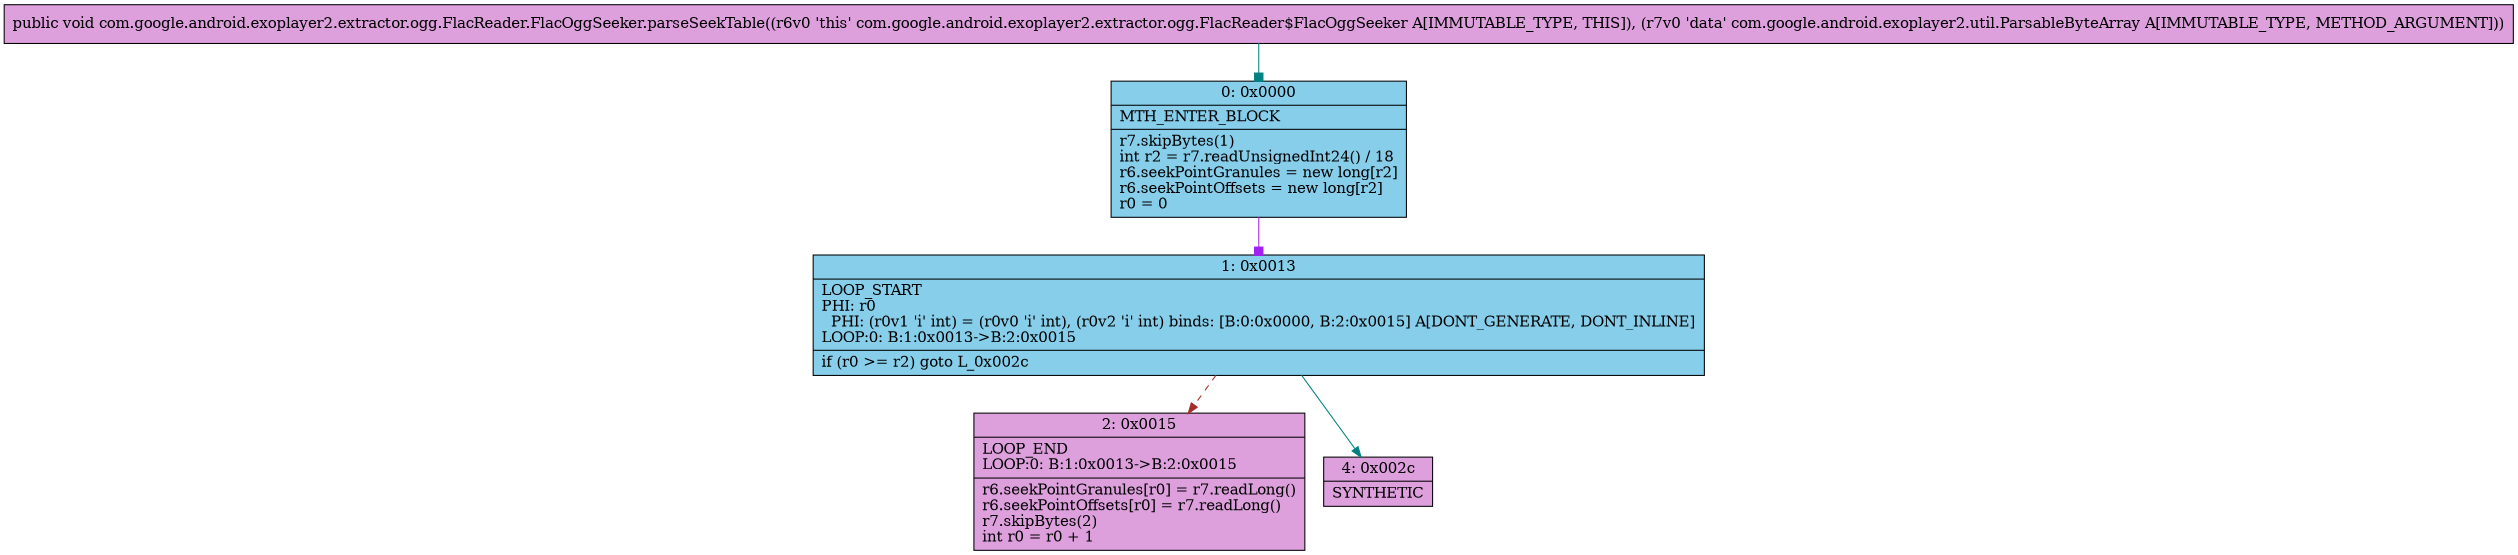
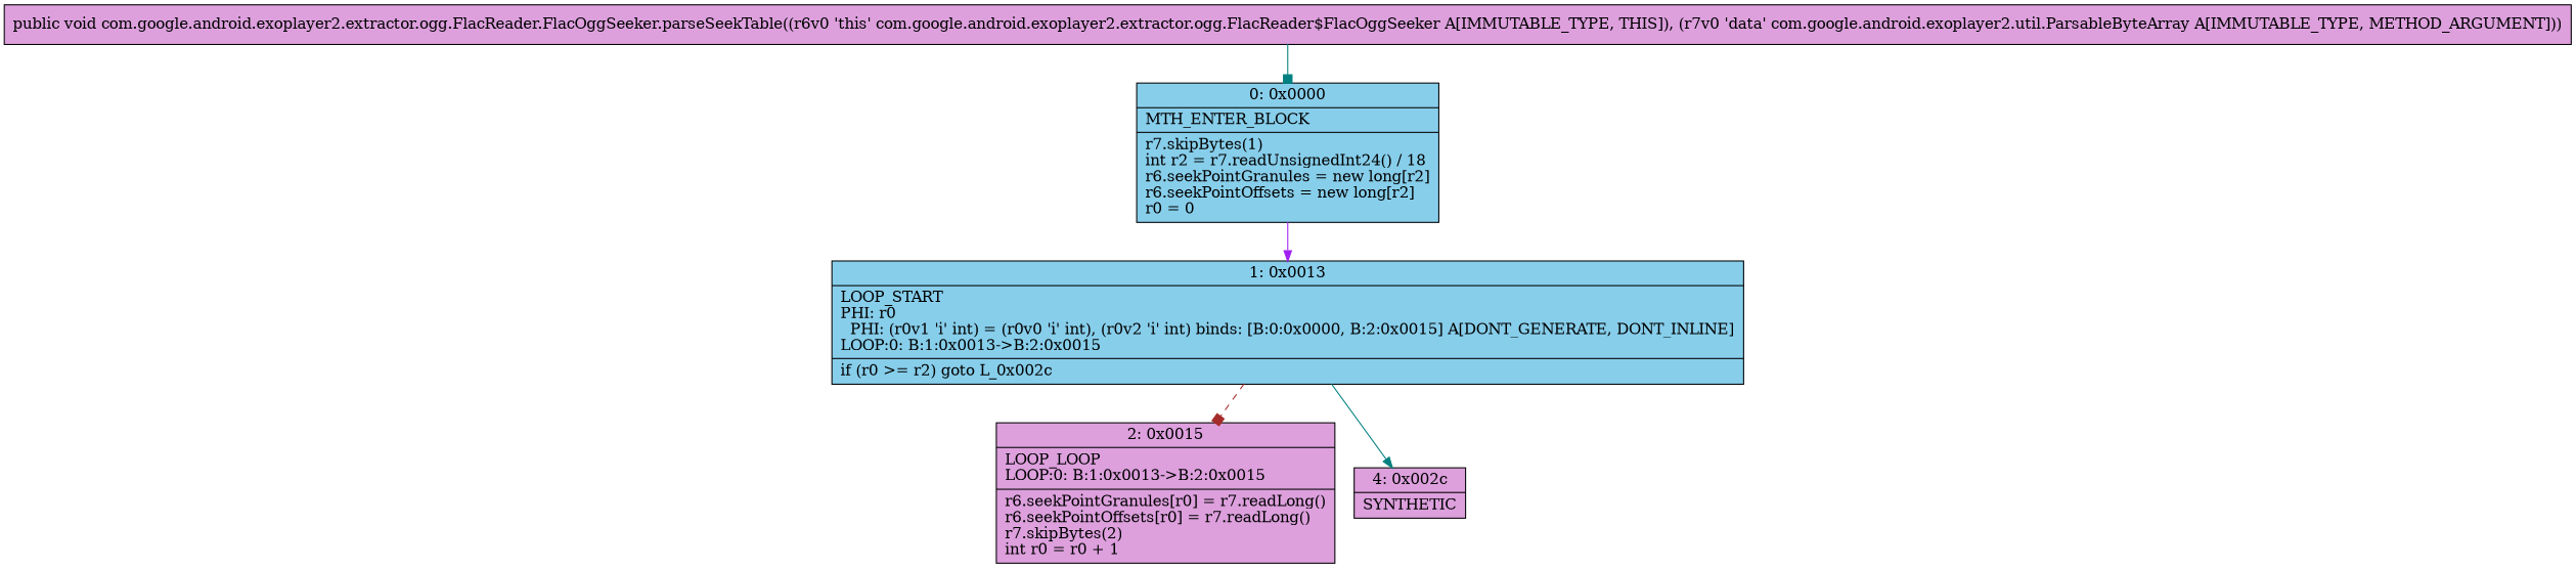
  digraph {
    node [fillcolor=plum shape=record style=filled]
    edge [arrowhead=box color=teal]
    n1 [fillcolor=skyblue label="{0\:\ 0x0000|MTH_ENTER_BLOCK\l|r7.skipBytes(1)\lint r2 = r7.readUnsignedInt24() \/ 18\lr6.seekPointGranules = new long[r2]\lr6.seekPointOffsets = new long[r2]\lr0 = 0\l}"]
    n2 [fillcolor=skyblue label="{1\:\ 0x0013|LOOP_START\lPHI: r0 \l  PHI: (r0v1 'i' int) = (r0v0 'i' int), (r0v2 'i' int) binds: [B:0:0x0000, B:2:0x0015] A[DONT_GENERATE, DONT_INLINE]\lLOOP:0: B:1:0x0013\-\>B:2:0x0015\l|if (r0 \>= r2) goto L_0x002c\l}"]
-   n3 [label="{2\:\ 0x0015|LOOP_END\lLOOP:0: B:1:0x0013\-\>B:2:0x0015\l|r6.seekPointGranules[r0] = r7.readLong()\lr6.seekPointOffsets[r0] = r7.readLong()\lr7.skipBytes(2)\lint r0 = r0 + 1\l}"]
+   n3 [label="{2\:\ 0x0015|LOOP_LOOP\lLOOP:0: B:1:0x0013\-\>B:2:0x0015\l|r6.seekPointGranules[r0] = r7.readLong()\lr6.seekPointOffsets[r0] = r7.readLong()\lr7.skipBytes(2)\lint r0 = r0 + 1\l}"]
    n4 [label="{4\:\ 0x002c|SYNTHETIC\l}"]
    n5 [label="{public void com.google.android.exoplayer2.extractor.ogg.FlacReader.FlacOggSeeker.parseSeekTable((r6v0 'this' com.google.android.exoplayer2.extractor.ogg.FlacReader$FlacOggSeeker A[IMMUTABLE_TYPE, THIS]), (r7v0 'data' com.google.android.exoplayer2.util.ParsableByteArray A[IMMUTABLE_TYPE, METHOD_ARGUMENT])) }"]
-   n1 -> n2 [color=purple]
-   n2 -> n3 [arrowhead=normal color=brown style=dashed]
+   n1 -> n2 [arrowhead=normal color=purple]
+   n2 -> n3 [color=brown style=dashed]
    n2 -> n4 [arrowhead=normal]
    n5 -> n1
  }
